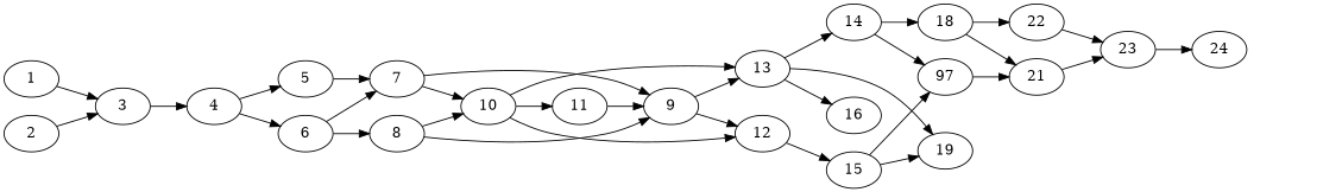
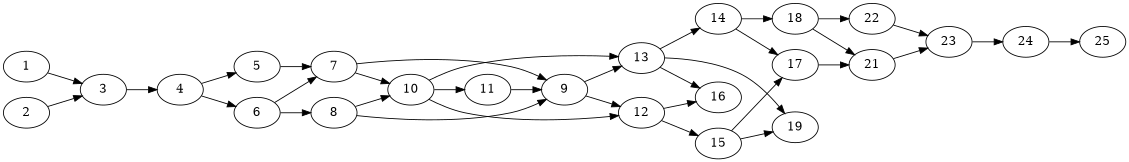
  digraph {
    rankdir=LR
    node [alpha=0.07]
    1 [expect_size=7716864]
    3 [alpha=0.13 expect_size=22536192]
    4 [alpha=0.15 expect_size=34871296]
    5 [expect_size=27387904]
    6 [alpha=0.01 expect_size=6670336]
    2 [alpha=0.16 expect_size=51659776]
    7 [alpha=0.02 expect_size=16733184]
    8 [alpha=0.09 expect_size=36642816]
    9 [alpha=0.04 expect_size=19474432]
    10 [alpha=0.05 expect_size=10493952]
    12 [alpha=0.05 expect_size=44395520]
    13 [alpha=0.01 expect_size=33865728]
    11 [alpha=0.03 expect_size=28906496]
    15 [alpha=0.14 expect_size=50944000]
    16 [alpha=0.09 expect_size=19525632]
    14 [alpha=0.05 expect_size=16367616]
    19 [alpha=0.03 expect_size=47922176]
-   17 [alpha=0.06 expect_size=22459392 label=97]
+   17 [alpha=0.06 expect_size=22459392]
    18 [expect_size=26151936]
    21 [alpha=0.02 expect_size=22108160]
    22 [alpha=0.02 expect_size=30012416]
    23 [alpha=0.09 expect_size=42584064]
    24 [alpha=0.08 expect_size=46010368]
+   25 [alpha=0.17 expect_size=11205632]
    1 -> 3
    3 -> 4
    4 -> 5
    4 -> 6
    5 -> 7
    6 -> 7
    6 -> 8
    2 -> 3
    7 -> 9
    7 -> 10
    8 -> 9
    8 -> 10
    9 -> 12
    9 -> 13
    10 -> 12
    10 -> 13
    10 -> 11
    12 -> 15
+   12 -> 16
    13 -> 16
    13 -> 14
    13 -> 19
    11 -> 9
    15 -> 19
    15 -> 17
    14 -> 17
    14 -> 18
    17 -> 21
    18 -> 21
    18 -> 22
    21 -> 23
    22 -> 23
    23 -> 24
+   24 -> 25
  }
